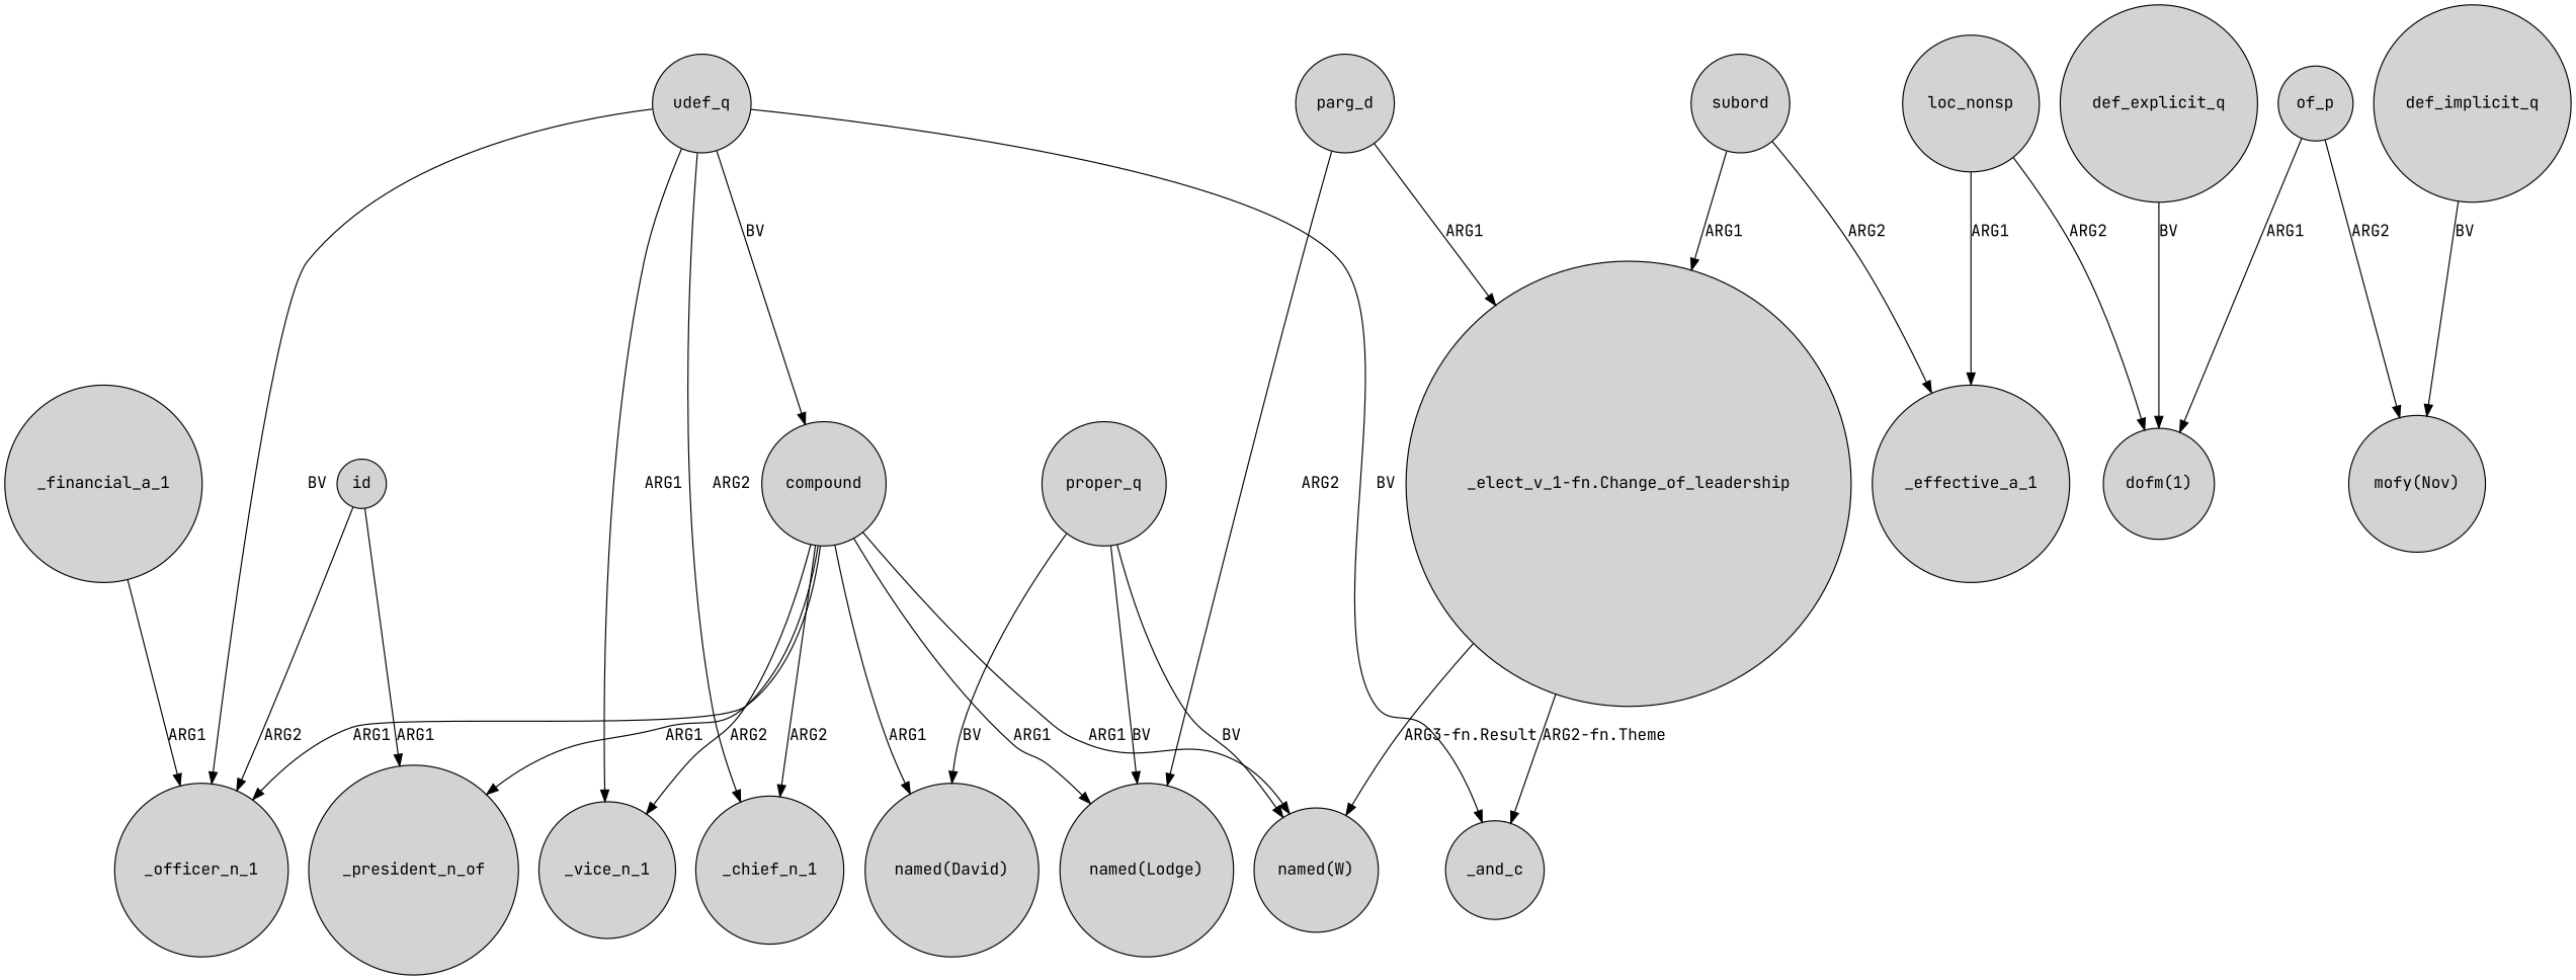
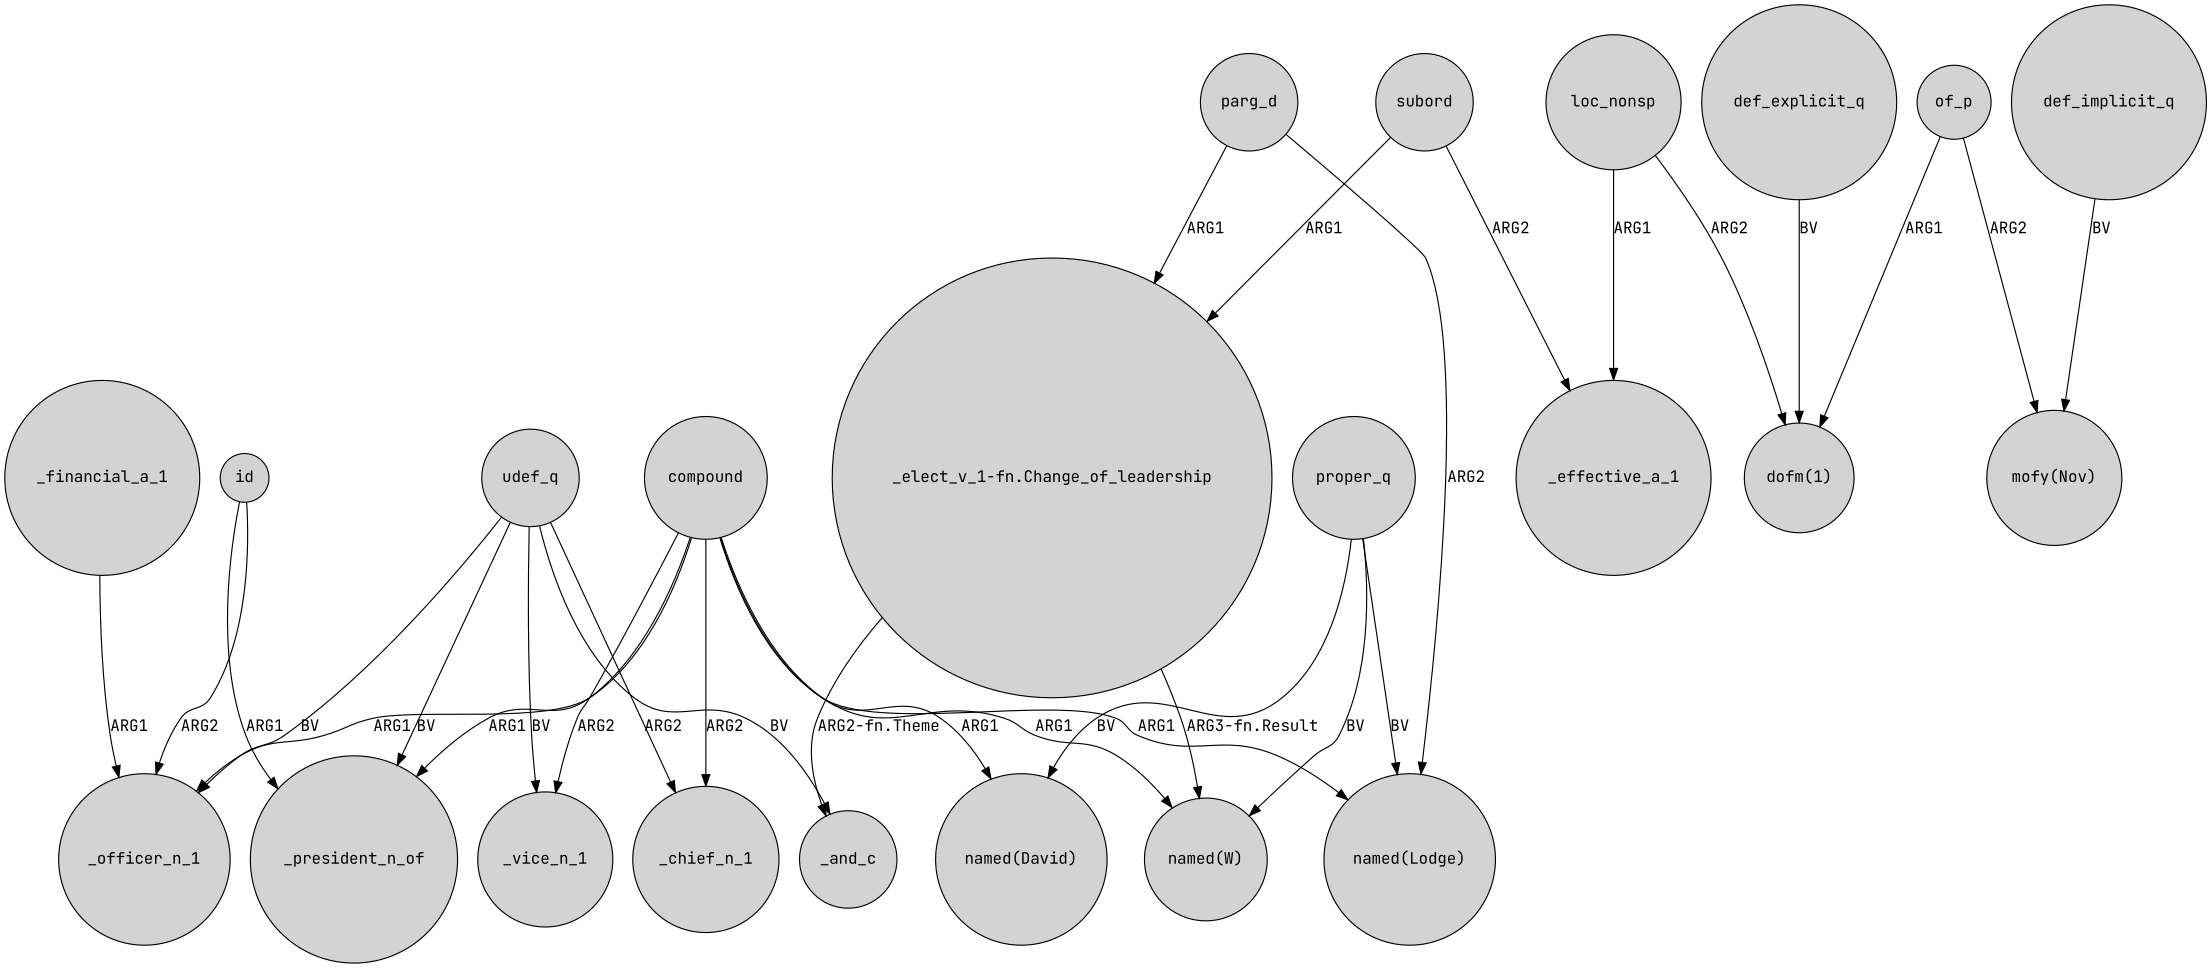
  digraph {
    fontname="JetBrains Mono"
    node [fontname="JetBrains Mono" shape=circle style=filled]
    edge [fontname="JetBrains Mono"]
    compound
    _vice_n_1
    "named(W)"
    "named(Lodge)"
    _president_n_of
    _chief_n_1
    _officer_n_1
    "named(David)"
    subord
    _effective_a_1
    "_elect_v_1-fn.Change_of_leadership"
    _and_c
    proper_q
    loc_nonsp
    "dofm(1)"
    id
    parg_d
    udef_q
    def_explicit_q
    of_p
    "mofy(Nov)"
    def_implicit_q
    _financial_a_1
    compound -> _vice_n_1 [label=ARG2]
    compound -> "named(W)" [label=ARG1]
    compound -> "named(Lodge)" [label=ARG1]
    compound -> _president_n_of [label=ARG1]
    compound -> _chief_n_1 [label=ARG2]
    compound -> _officer_n_1 [label=ARG1]
    compound -> "named(David)" [label=ARG1]
    subord -> _effective_a_1 [label=ARG2]
    subord -> "_elect_v_1-fn.Change_of_leadership" [label=ARG1]
    "_elect_v_1-fn.Change_of_leadership" -> "named(W)" [label="ARG3-fn.Result"]
    "_elect_v_1-fn.Change_of_leadership" -> _and_c [label="ARG2-fn.Theme"]
    proper_q -> "named(W)" [label=BV]
    proper_q -> "named(Lodge)" [label=BV]
    proper_q -> "named(David)" [label=BV]
    loc_nonsp -> _effective_a_1 [label=ARG1]
    loc_nonsp -> "dofm(1)" [label=ARG2]
    id -> _president_n_of [label=ARG1]
    id -> _officer_n_1 [label=ARG2]
    parg_d -> "named(Lodge)" [label=ARG2]
    parg_d -> "_elect_v_1-fn.Change_of_leadership" [label=ARG1]
-   udef_q -> _vice_n_1 [label=ARG1]
-   udef_q -> compound [label=BV]
+   udef_q -> _vice_n_1 [label=BV]
+   udef_q -> _president_n_of [label=BV]
    udef_q -> _chief_n_1 [label=ARG2]
    udef_q -> _officer_n_1 [label=BV]
    udef_q -> _and_c [label=BV]
    def_explicit_q -> "dofm(1)" [label=BV]
    of_p -> "dofm(1)" [label=ARG1]
    of_p -> "mofy(Nov)" [label=ARG2]
    def_implicit_q -> "mofy(Nov)" [label=BV]
    _financial_a_1 -> _officer_n_1 [label=ARG1]
  }
